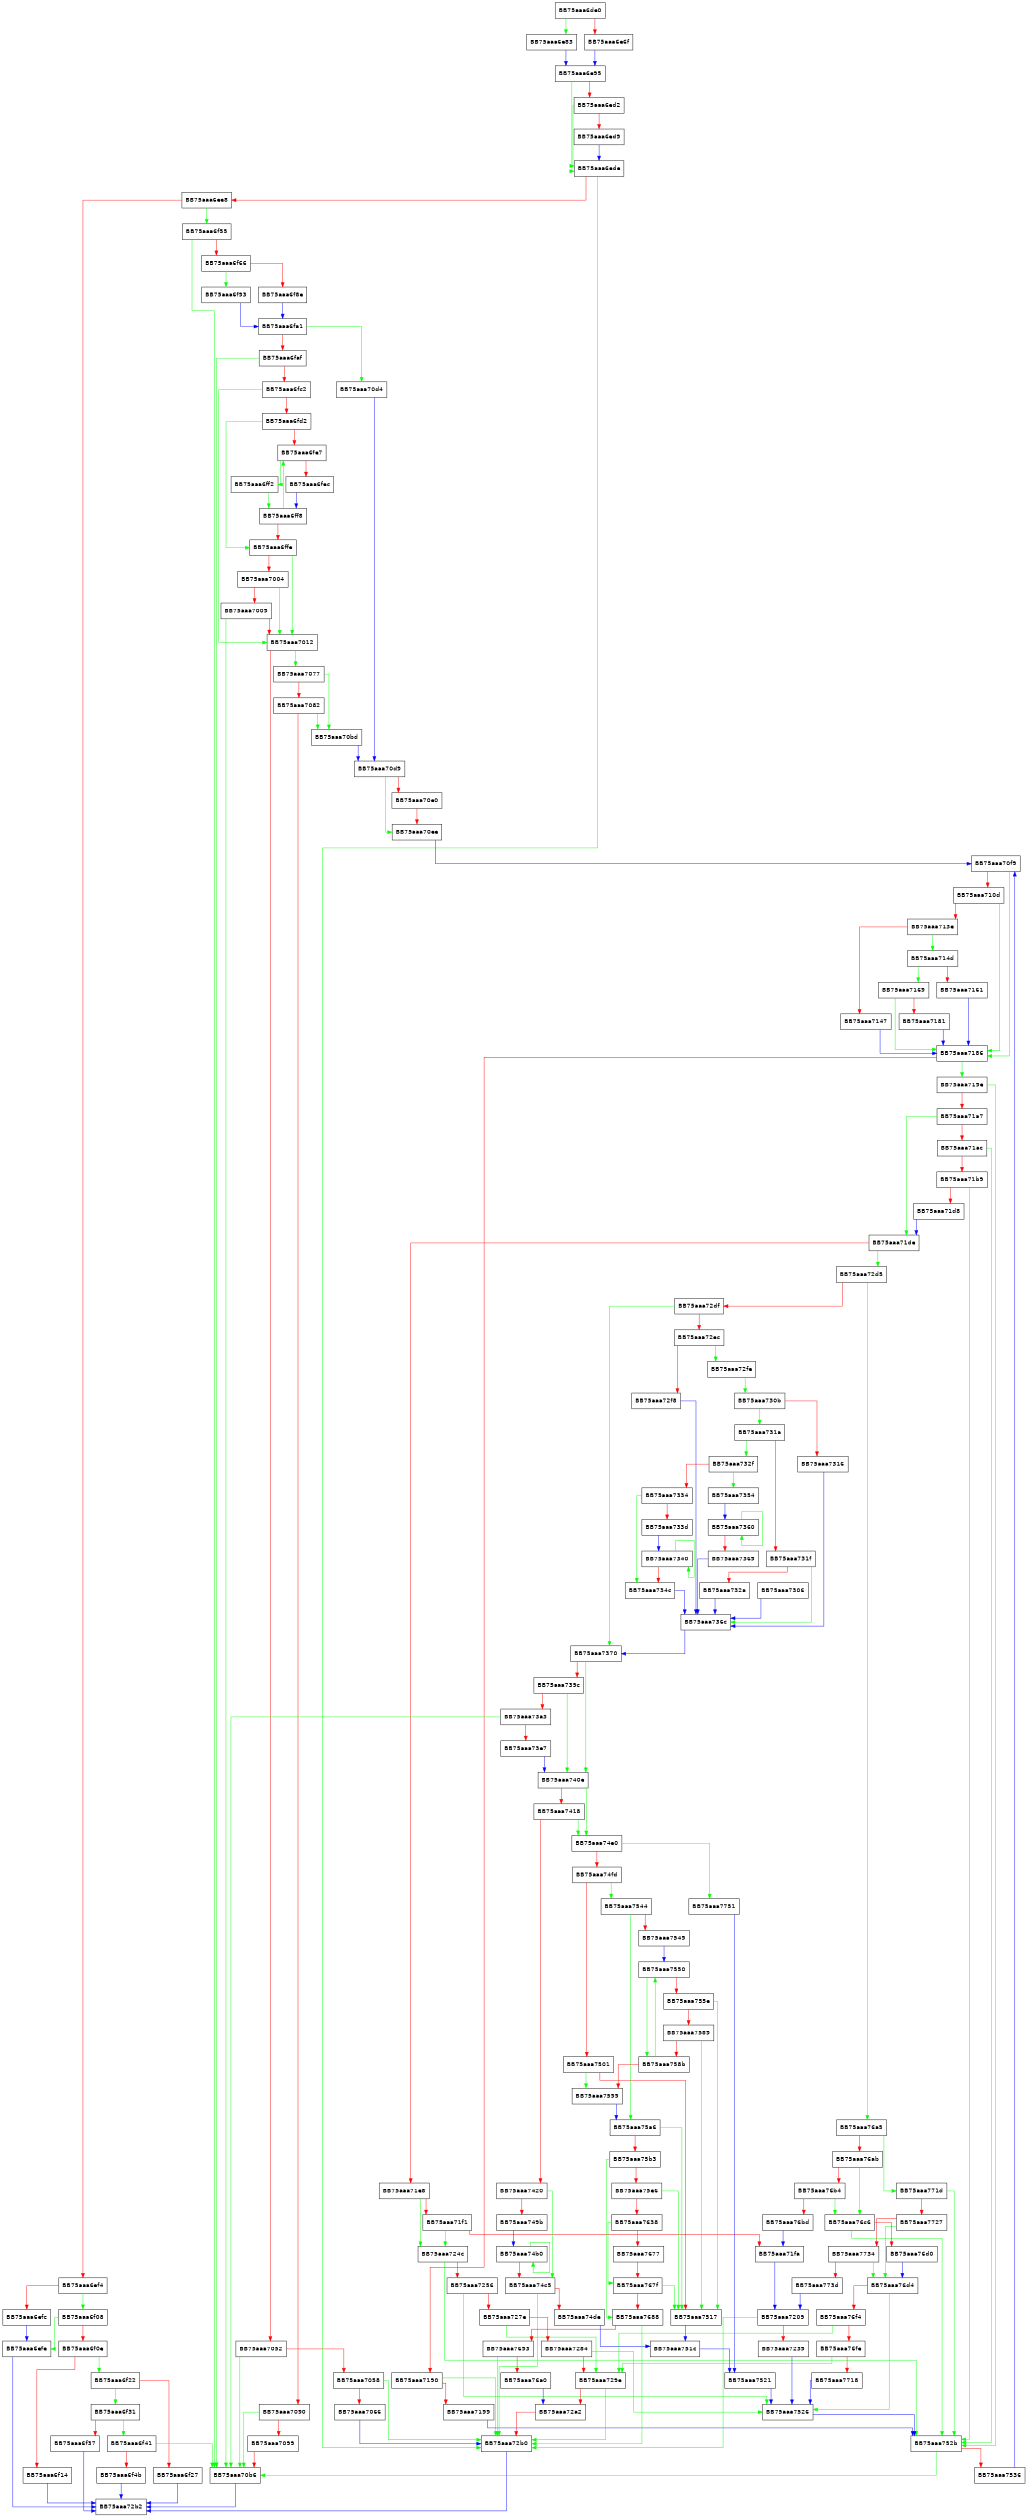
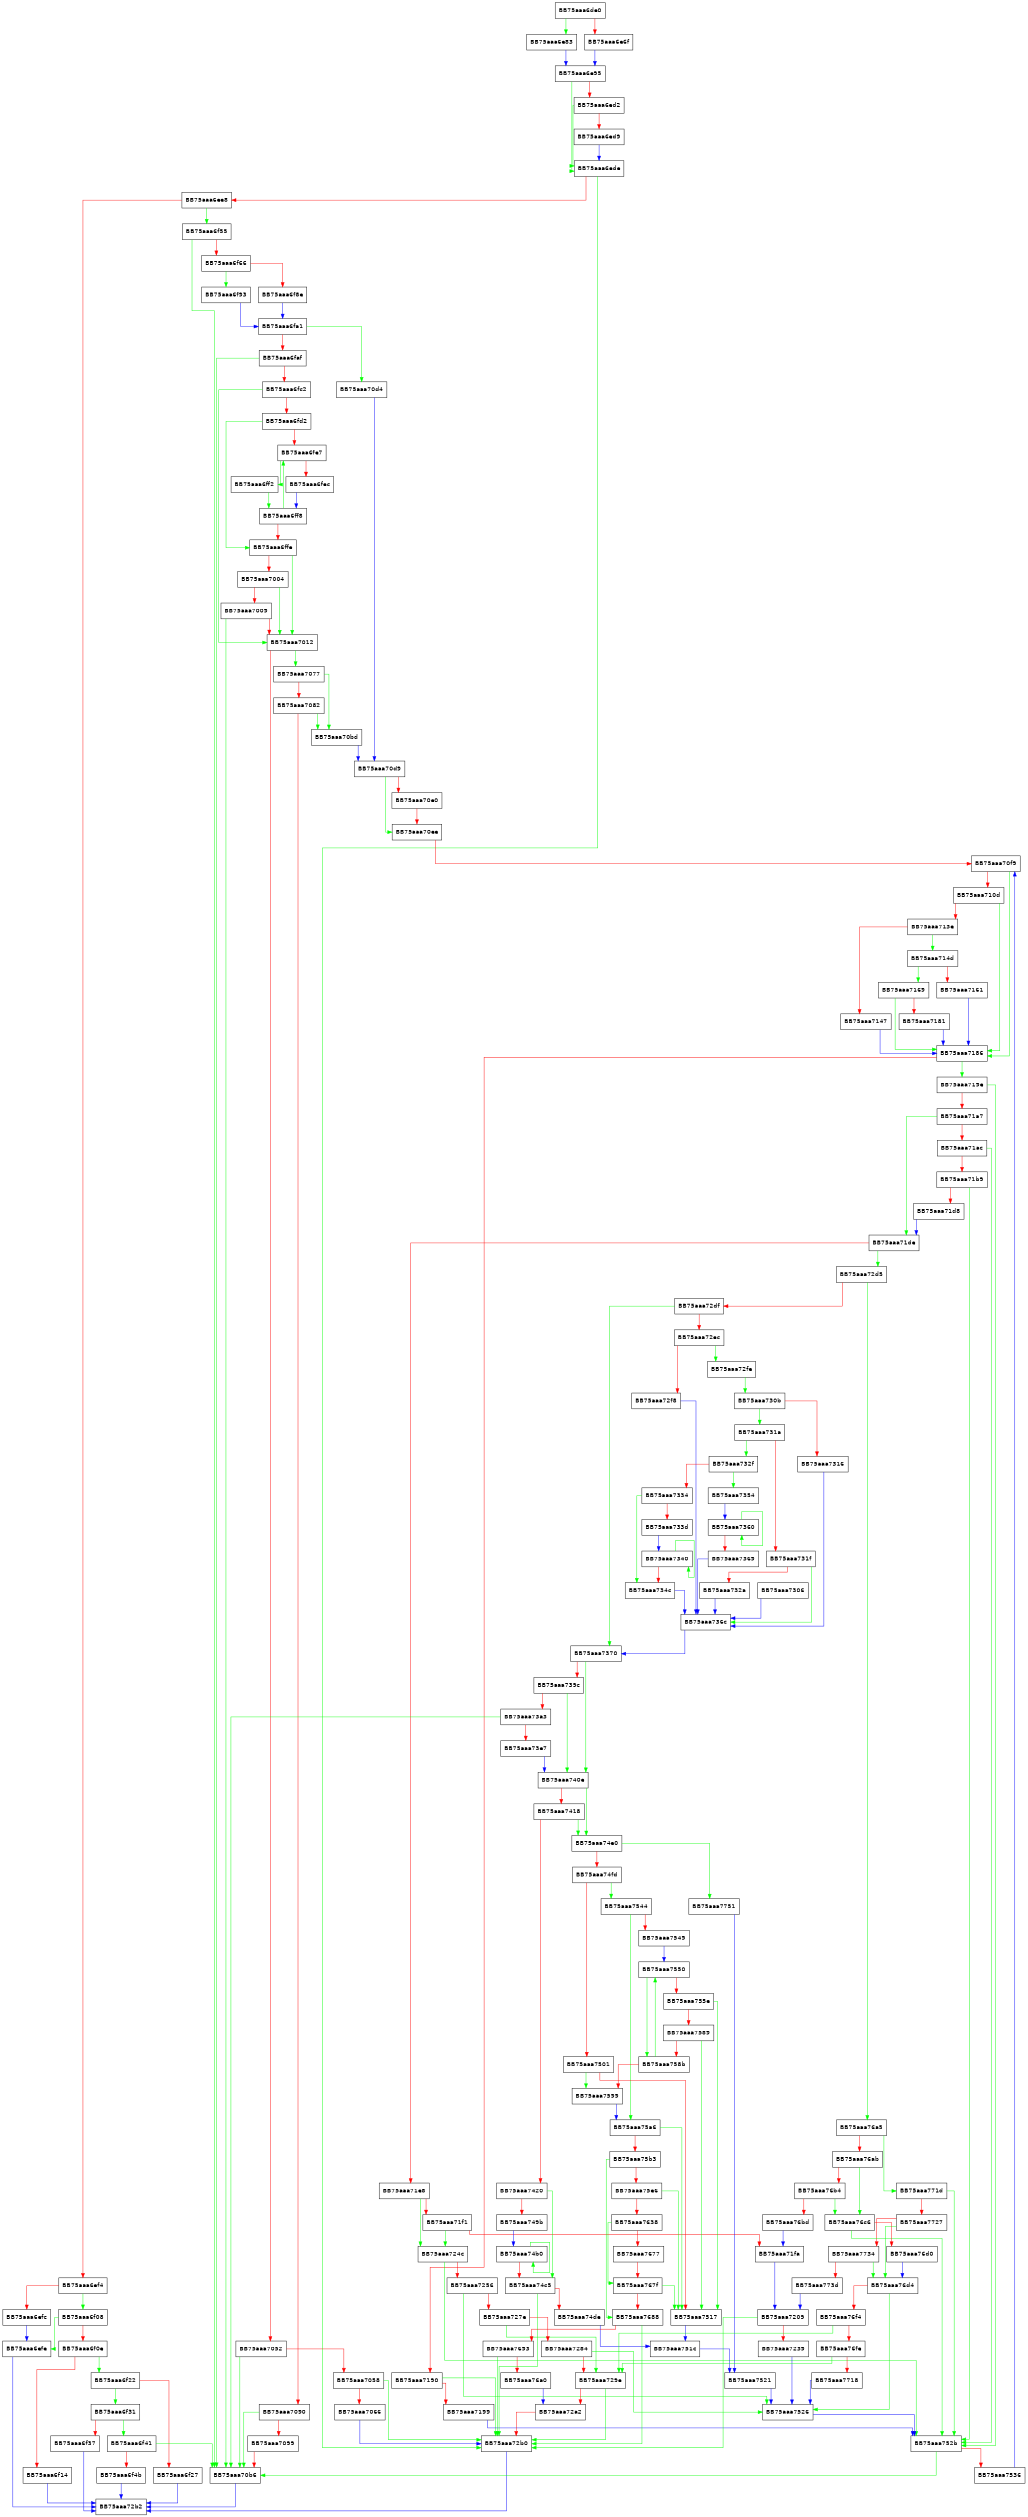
  digraph {
    fontname="DejaVu Sans"
    splines=ortho
    node [fontname="DejaVu Sans" shape=box]
    edge [color=red fontname="DejaVu Sans"]
    BB75aaa6de0
    BB75aaa6e83
    BB75aaa6e6f
    BB75aaa6e95
    BB75aaa6ede
    BB75aaa6ed2
    BB75aaa72b0
    BB75aaa6ee8
    BB75aaa6ed9
    BB75aaa72b2
    BB75aaa6f55
    BB75aaa6ef4
    BB75aaa70b6
    BB75aaa6f66
    BB75aaa6f08
    BB75aaa6efc
    BB75aaa6f93
    BB75aaa6f8e
    BB75aaa6efe
    BB75aaa6f0e
    BB75aaa6f22
    BB75aaa6f14
    BB75aaa6f31
    BB75aaa6f27
    BB75aaa6f41
    BB75aaa6f37
    BB75aaa6f4b
    BB75aaa6fa1
    BB75aaa70d4
    BB75aaa6faf
    BB75aaa70d9
    BB75aaa6fc2
    BB75aaa70ee
    BB75aaa70e0
    BB75aaa7012
    BB75aaa6fd2
    BB75aaa7077
    BB75aaa7052
    BB75aaa6ffe
    BB75aaa6fe7
    BB75aaa70bd
    BB75aaa7082
    BB75aaa7058
    BB75aaa7004
    BB75aaa6ff2
    BB75aaa6fec
    BB75aaa7009
    BB75aaa6ff8
    BB75aaa7090
    BB75aaa7066
    BB75aaa7099
    BB75aaa70f9
    BB75aaa7186
    BB75aaa710d
    BB75aaa719e
    BB75aaa7190
    BB75aaa713e
    BB75aaa752b
    BB75aaa71a7
    BB75aaa7199
    BB75aaa714d
    BB75aaa7147
    BB75aaa7169
    BB75aaa7161
    BB75aaa7181
    BB75aaa7536
    BB75aaa71de
    BB75aaa71ac
    BB75aaa72d5
    BB75aaa71e8
    BB75aaa71b9
    BB75aaa76a5
    BB75aaa72df
    BB75aaa724c
    BB75aaa71f1
    BB75aaa71d8
    BB75aaa771d
    BB75aaa76ab
    BB75aaa7370
    BB75aaa72ec
    BB75aaa7256
    BB75aaa71fa
    BB75aaa7526
    BB75aaa727e
    BB75aaa7209
    BB75aaa7239
    BB75aaa729e
    BB75aaa7284
    BB75aaa72a2
    BB75aaa7727
    BB75aaa76c6
    BB75aaa76b4
    BB75aaa740e
    BB75aaa739c
    BB75aaa72fe
    BB75aaa72f8
    BB75aaa74e0
    BB75aaa7418
    BB75aaa73a3
    BB75aaa730b
    BB75aaa736c
    BB75aaa731a
    BB75aaa7316
    BB75aaa7306
    BB75aaa732f
    BB75aaa731f
    BB75aaa7354
    BB75aaa7334
    BB75aaa732a
    BB75aaa7360
    BB75aaa734c
    BB75aaa733d
    BB75aaa7369
    BB75aaa7340
    BB75aaa7751
    BB75aaa74fd
    BB75aaa7420
    BB75aaa73e7
    BB75aaa7521
    BB75aaa7544
    BB75aaa7501
    BB75aaa74c5
    BB75aaa749b
    BB75aaa74de
    BB75aaa74b0
    BB75aaa751c
    BB75aaa75a6
    BB75aaa7549
    BB75aaa7599
    BB75aaa7517
    BB75aaa75b3
    BB75aaa7550
    BB75aaa7688
    BB75aaa75e6
    BB75aaa758b
    BB75aaa755e
    BB75aaa7589
    BB75aaa7693
    BB75aaa7638
    BB75aaa76a0
    BB75aaa767f
    BB75aaa7677
    BB75aaa76d4
    BB75aaa7734
    BB75aaa76d0
    BB75aaa76bd
    BB75aaa76f4
    BB75aaa76fe
    BB75aaa7718
    BB75aaa773d
    BB75aaa6de0 -> BB75aaa6e83 [color=green]
    BB75aaa6de0 -> BB75aaa6e6f
    BB75aaa6e83 -> BB75aaa6e95 [color=blue]
    BB75aaa6e6f -> BB75aaa6e95 [color=blue]
    BB75aaa6e95 -> BB75aaa6ede [color=green]
    BB75aaa6e95 -> BB75aaa6ed2
    BB75aaa6ede -> BB75aaa72b0 [color=green]
    BB75aaa6ede -> BB75aaa6ee8
    BB75aaa6ed2 -> BB75aaa6ede [color=green]
    BB75aaa6ed2 -> BB75aaa6ed9
    BB75aaa72b0 -> BB75aaa72b2 [color=blue]
    BB75aaa6ee8 -> BB75aaa6f55 [color=green]
    BB75aaa6ee8 -> BB75aaa6ef4
    BB75aaa6ed9 -> BB75aaa6ede [color=blue]
    BB75aaa6f55 -> BB75aaa70b6 [color=green]
    BB75aaa6f55 -> BB75aaa6f66
    BB75aaa6ef4 -> BB75aaa6f08 [color=green]
    BB75aaa6ef4 -> BB75aaa6efc
    BB75aaa70b6 -> BB75aaa72b2 [color=blue]
    BB75aaa6f66 -> BB75aaa6f93 [color=green]
    BB75aaa6f66 -> BB75aaa6f8e
    BB75aaa6f08 -> BB75aaa6efe [color=green]
    BB75aaa6f08 -> BB75aaa6f0e
    BB75aaa6efc -> BB75aaa6efe [color=blue]
    BB75aaa6f93 -> BB75aaa6fa1 [color=blue]
    BB75aaa6f8e -> BB75aaa6fa1 [color=blue]
    BB75aaa6efe -> BB75aaa72b2 [color=blue]
    BB75aaa6f0e -> BB75aaa6f22 [color=green]
    BB75aaa6f0e -> BB75aaa6f14
    BB75aaa6f22 -> BB75aaa6f31 [color=green]
    BB75aaa6f22 -> BB75aaa6f27
    BB75aaa6f14 -> BB75aaa72b2 [color=blue]
    BB75aaa6f31 -> BB75aaa6f41 [color=green]
    BB75aaa6f31 -> BB75aaa6f37
    BB75aaa6f27 -> BB75aaa72b2 [color=blue]
    BB75aaa6f41 -> BB75aaa70b6 [color=green]
    BB75aaa6f41 -> BB75aaa6f4b
    BB75aaa6f37 -> BB75aaa72b2 [color=blue]
    BB75aaa6f4b -> BB75aaa72b2 [color=blue]
    BB75aaa6fa1 -> BB75aaa70d4 [color=green]
    BB75aaa6fa1 -> BB75aaa6faf
    BB75aaa70d4 -> BB75aaa70d9 [color=blue]
    BB75aaa6faf -> BB75aaa70b6 [color=green]
    BB75aaa6faf -> BB75aaa6fc2
    BB75aaa70d9 -> BB75aaa70ee [color=green]
    BB75aaa70d9 -> BB75aaa70e0
    BB75aaa6fc2 -> BB75aaa7012 [color=green]
    BB75aaa6fc2 -> BB75aaa6fd2
-   BB75aaa70ee -> BB75aaa70f9 [color=blue]
+   BB75aaa70ee -> BB75aaa70f9
    BB75aaa70e0 -> BB75aaa70ee
    BB75aaa7012 -> BB75aaa7077 [color=green]
    BB75aaa7012 -> BB75aaa7052
    BB75aaa6fd2 -> BB75aaa6ffe [color=green]
    BB75aaa6fd2 -> BB75aaa6fe7
    BB75aaa7077 -> BB75aaa70bd [color=green]
    BB75aaa7077 -> BB75aaa7082
    BB75aaa7052 -> BB75aaa70b6 [color=green]
    BB75aaa7052 -> BB75aaa7058
    BB75aaa6ffe -> BB75aaa7012 [color=green]
    BB75aaa6ffe -> BB75aaa7004
    BB75aaa6fe7 -> BB75aaa6ff2 [color=green]
    BB75aaa6fe7 -> BB75aaa6fec
    BB75aaa70bd -> BB75aaa70d9 [color=blue]
    BB75aaa7082 -> BB75aaa70bd [color=green]
    BB75aaa7082 -> BB75aaa7090
    BB75aaa7058 -> BB75aaa72b0 [color=green]
    BB75aaa7058 -> BB75aaa7066
    BB75aaa7004 -> BB75aaa7012 [color=green]
    BB75aaa7004 -> BB75aaa7009
    BB75aaa6ff2 -> BB75aaa6ff8 [color=green]
    BB75aaa6fec -> BB75aaa6ff8 [color=blue]
    BB75aaa7009 -> BB75aaa70b6 [color=green]
    BB75aaa7009 -> BB75aaa7012
    BB75aaa6ff8 -> BB75aaa6ffe
    BB75aaa6ff8 -> BB75aaa6fe7 [color=green]
    BB75aaa7090 -> BB75aaa70b6 [color=green]
    BB75aaa7090 -> BB75aaa7099
    BB75aaa7066 -> BB75aaa72b0 [color=blue]
    BB75aaa7099 -> BB75aaa70b6
    BB75aaa70f9 -> BB75aaa7186 [color=green]
    BB75aaa70f9 -> BB75aaa710d
    BB75aaa7186 -> BB75aaa719e [color=green]
    BB75aaa7186 -> BB75aaa7190
    BB75aaa710d -> BB75aaa7186 [color=green]
    BB75aaa710d -> BB75aaa713e
    BB75aaa719e -> BB75aaa752b [color=green]
    BB75aaa719e -> BB75aaa71a7
    BB75aaa7190 -> BB75aaa72b0 [color=green]
    BB75aaa7190 -> BB75aaa7199
    BB75aaa713e -> BB75aaa714d [color=green]
    BB75aaa713e -> BB75aaa7147
    BB75aaa752b -> BB75aaa70b6 [color=green]
    BB75aaa752b -> BB75aaa7536
    BB75aaa71a7 -> BB75aaa71de [color=green]
    BB75aaa71a7 -> BB75aaa71ac
    BB75aaa7199 -> BB75aaa752b [color=blue]
    BB75aaa714d -> BB75aaa7169 [color=green]
    BB75aaa714d -> BB75aaa7161
    BB75aaa7147 -> BB75aaa7186 [color=blue]
    BB75aaa7169 -> BB75aaa7186 [color=green]
    BB75aaa7169 -> BB75aaa7181
    BB75aaa7161 -> BB75aaa7186 [color=blue]
    BB75aaa7181 -> BB75aaa7186 [color=blue]
    BB75aaa7536 -> BB75aaa70f9 [color=blue]
    BB75aaa71de -> BB75aaa72d5 [color=green]
    BB75aaa71de -> BB75aaa71e8
    BB75aaa71ac -> BB75aaa752b [color=green]
    BB75aaa71ac -> BB75aaa71b9
    BB75aaa72d5 -> BB75aaa76a5 [color=green]
    BB75aaa72d5 -> BB75aaa72df
    BB75aaa71e8 -> BB75aaa724c [color=green]
    BB75aaa71e8 -> BB75aaa71f1
    BB75aaa71b9 -> BB75aaa752b [color=green]
    BB75aaa71b9 -> BB75aaa71d8
    BB75aaa76a5 -> BB75aaa771d [color=green]
    BB75aaa76a5 -> BB75aaa76ab
    BB75aaa72df -> BB75aaa7370 [color=green]
    BB75aaa72df -> BB75aaa72ec
    BB75aaa724c -> BB75aaa752b [color=green]
    BB75aaa724c -> BB75aaa7256
    BB75aaa71f1 -> BB75aaa724c [color=green]
    BB75aaa71f1 -> BB75aaa71fa
    BB75aaa71d8 -> BB75aaa71de [color=blue]
    BB75aaa771d -> BB75aaa752b [color=green]
    BB75aaa771d -> BB75aaa7727
    BB75aaa76ab -> BB75aaa76c6 [color=green]
    BB75aaa76ab -> BB75aaa76b4
    BB75aaa7370 -> BB75aaa740e [color=green]
    BB75aaa7370 -> BB75aaa739c
    BB75aaa72ec -> BB75aaa72fe [color=green]
    BB75aaa72ec -> BB75aaa72f8
    BB75aaa7256 -> BB75aaa7526 [color=green]
    BB75aaa7256 -> BB75aaa727e
    BB75aaa71fa -> BB75aaa7209 [color=blue]
    BB75aaa7526 -> BB75aaa752b [color=blue]
    BB75aaa727e -> BB75aaa729e [color=green]
    BB75aaa727e -> BB75aaa7284
    BB75aaa7209 -> BB75aaa72b0 [color=green]
    BB75aaa7209 -> BB75aaa7239
    BB75aaa7239 -> BB75aaa7526 [color=blue]
    BB75aaa729e -> BB75aaa72b0 [color=green]
    BB75aaa729e -> BB75aaa72a2
    BB75aaa7284 -> BB75aaa7526 [color=green]
    BB75aaa7284 -> BB75aaa729e
    BB75aaa72a2 -> BB75aaa72b0
    BB75aaa7727 -> BB75aaa76d4 [color=green]
    BB75aaa7727 -> BB75aaa7734
    BB75aaa76c6 -> BB75aaa752b [color=green]
    BB75aaa76c6 -> BB75aaa76d0
    BB75aaa76b4 -> BB75aaa76c6 [color=green]
    BB75aaa76b4 -> BB75aaa76bd
    BB75aaa740e -> BB75aaa74e0 [color=green]
    BB75aaa740e -> BB75aaa7418
    BB75aaa739c -> BB75aaa740e [color=green]
    BB75aaa739c -> BB75aaa73a3
    BB75aaa72fe -> BB75aaa730b [color=green]
    BB75aaa72f8 -> BB75aaa736c [color=blue]
    BB75aaa74e0 -> BB75aaa7751 [color=green]
    BB75aaa74e0 -> BB75aaa74fd
    BB75aaa7418 -> BB75aaa74e0 [color=green]
    BB75aaa7418 -> BB75aaa7420
    BB75aaa73a3 -> BB75aaa70b6 [color=green]
    BB75aaa73a3 -> BB75aaa73e7
    BB75aaa730b -> BB75aaa731a [color=green]
    BB75aaa730b -> BB75aaa7316
    BB75aaa736c -> BB75aaa7370 [color=blue]
    BB75aaa731a -> BB75aaa732f [color=green]
    BB75aaa731a -> BB75aaa731f
    BB75aaa7316 -> BB75aaa736c [color=blue]
    BB75aaa7306 -> BB75aaa736c [color=blue]
    BB75aaa732f -> BB75aaa7354 [color=green]
    BB75aaa732f -> BB75aaa7334
    BB75aaa731f -> BB75aaa736c [color=green]
    BB75aaa731f -> BB75aaa732a
    BB75aaa7354 -> BB75aaa7360 [color=blue]
    BB75aaa7334 -> BB75aaa734c [color=green]
    BB75aaa7334 -> BB75aaa733d
    BB75aaa732a -> BB75aaa736c [color=blue]
    BB75aaa7360 -> BB75aaa7360 [color=green]
    BB75aaa7360 -> BB75aaa7369
    BB75aaa734c -> BB75aaa736c [color=blue]
    BB75aaa733d -> BB75aaa7340 [color=blue]
    BB75aaa7369 -> BB75aaa736c [color=blue]
    BB75aaa7340 -> BB75aaa734c
    BB75aaa7340 -> BB75aaa7340 [color=green]
    BB75aaa7751 -> BB75aaa7521 [color=blue]
    BB75aaa74fd -> BB75aaa7544 [color=green]
    BB75aaa74fd -> BB75aaa7501
    BB75aaa7420 -> BB75aaa74c5 [color=green]
    BB75aaa7420 -> BB75aaa749b
    BB75aaa73e7 -> BB75aaa740e [color=blue]
    BB75aaa7521 -> BB75aaa7526 [color=blue]
    BB75aaa7544 -> BB75aaa75a6 [color=green]
    BB75aaa7544 -> BB75aaa7549
    BB75aaa7501 -> BB75aaa7599 [color=green]
    BB75aaa7501 -> BB75aaa7517
    BB75aaa74c5 -> BB75aaa72b0 [color=green]
    BB75aaa74c5 -> BB75aaa74de
    BB75aaa749b -> BB75aaa74b0 [color=blue]
    BB75aaa74de -> BB75aaa751c [color=blue]
    BB75aaa74b0 -> BB75aaa74c5
    BB75aaa74b0 -> BB75aaa74b0 [color=green]
    BB75aaa751c -> BB75aaa7521 [color=blue]
    BB75aaa75a6 -> BB75aaa7517 [color=green]
    BB75aaa75a6 -> BB75aaa75b3
    BB75aaa7549 -> BB75aaa7550 [color=blue]
    BB75aaa7599 -> BB75aaa75a6 [color=blue]
    BB75aaa7517 -> BB75aaa751c [color=blue]
    BB75aaa75b3 -> BB75aaa7688 [color=green]
    BB75aaa75b3 -> BB75aaa75e6
    BB75aaa7550 -> BB75aaa758b [color=green]
    BB75aaa7550 -> BB75aaa755e
    BB75aaa7688 -> BB75aaa72b0 [color=green]
    BB75aaa7688 -> BB75aaa7693
    BB75aaa75e6 -> BB75aaa7517 [color=green]
    BB75aaa75e6 -> BB75aaa7638
    BB75aaa758b -> BB75aaa7599
    BB75aaa758b -> BB75aaa7550 [color=green]
    BB75aaa755e -> BB75aaa7517 [color=green]
    BB75aaa755e -> BB75aaa7589
    BB75aaa7589 -> BB75aaa7517 [color=green]
    BB75aaa7589 -> BB75aaa758b
    BB75aaa7693 -> BB75aaa72b0 [color=green]
    BB75aaa7693 -> BB75aaa76a0
    BB75aaa7638 -> BB75aaa767f [color=green]
    BB75aaa7638 -> BB75aaa7677
    BB75aaa76a0 -> BB75aaa72a2 [color=blue]
    BB75aaa767f -> BB75aaa7517 [color=green]
    BB75aaa767f -> BB75aaa7688
    BB75aaa7677 -> BB75aaa767f
    BB75aaa76d4 -> BB75aaa7526 [color=green]
    BB75aaa76d4 -> BB75aaa76f4
    BB75aaa7734 -> BB75aaa76d4 [color=green]
    BB75aaa7734 -> BB75aaa773d
    BB75aaa76d0 -> BB75aaa76d4 [color=blue]
    BB75aaa76bd -> BB75aaa71fa [color=blue]
    BB75aaa76f4 -> BB75aaa729e [color=green]
    BB75aaa76f4 -> BB75aaa76fe
    BB75aaa76fe -> BB75aaa729e [color=green]
    BB75aaa76fe -> BB75aaa7718
    BB75aaa7718 -> BB75aaa7526 [color=blue]
    BB75aaa773d -> BB75aaa7209 [color=blue]
  }
